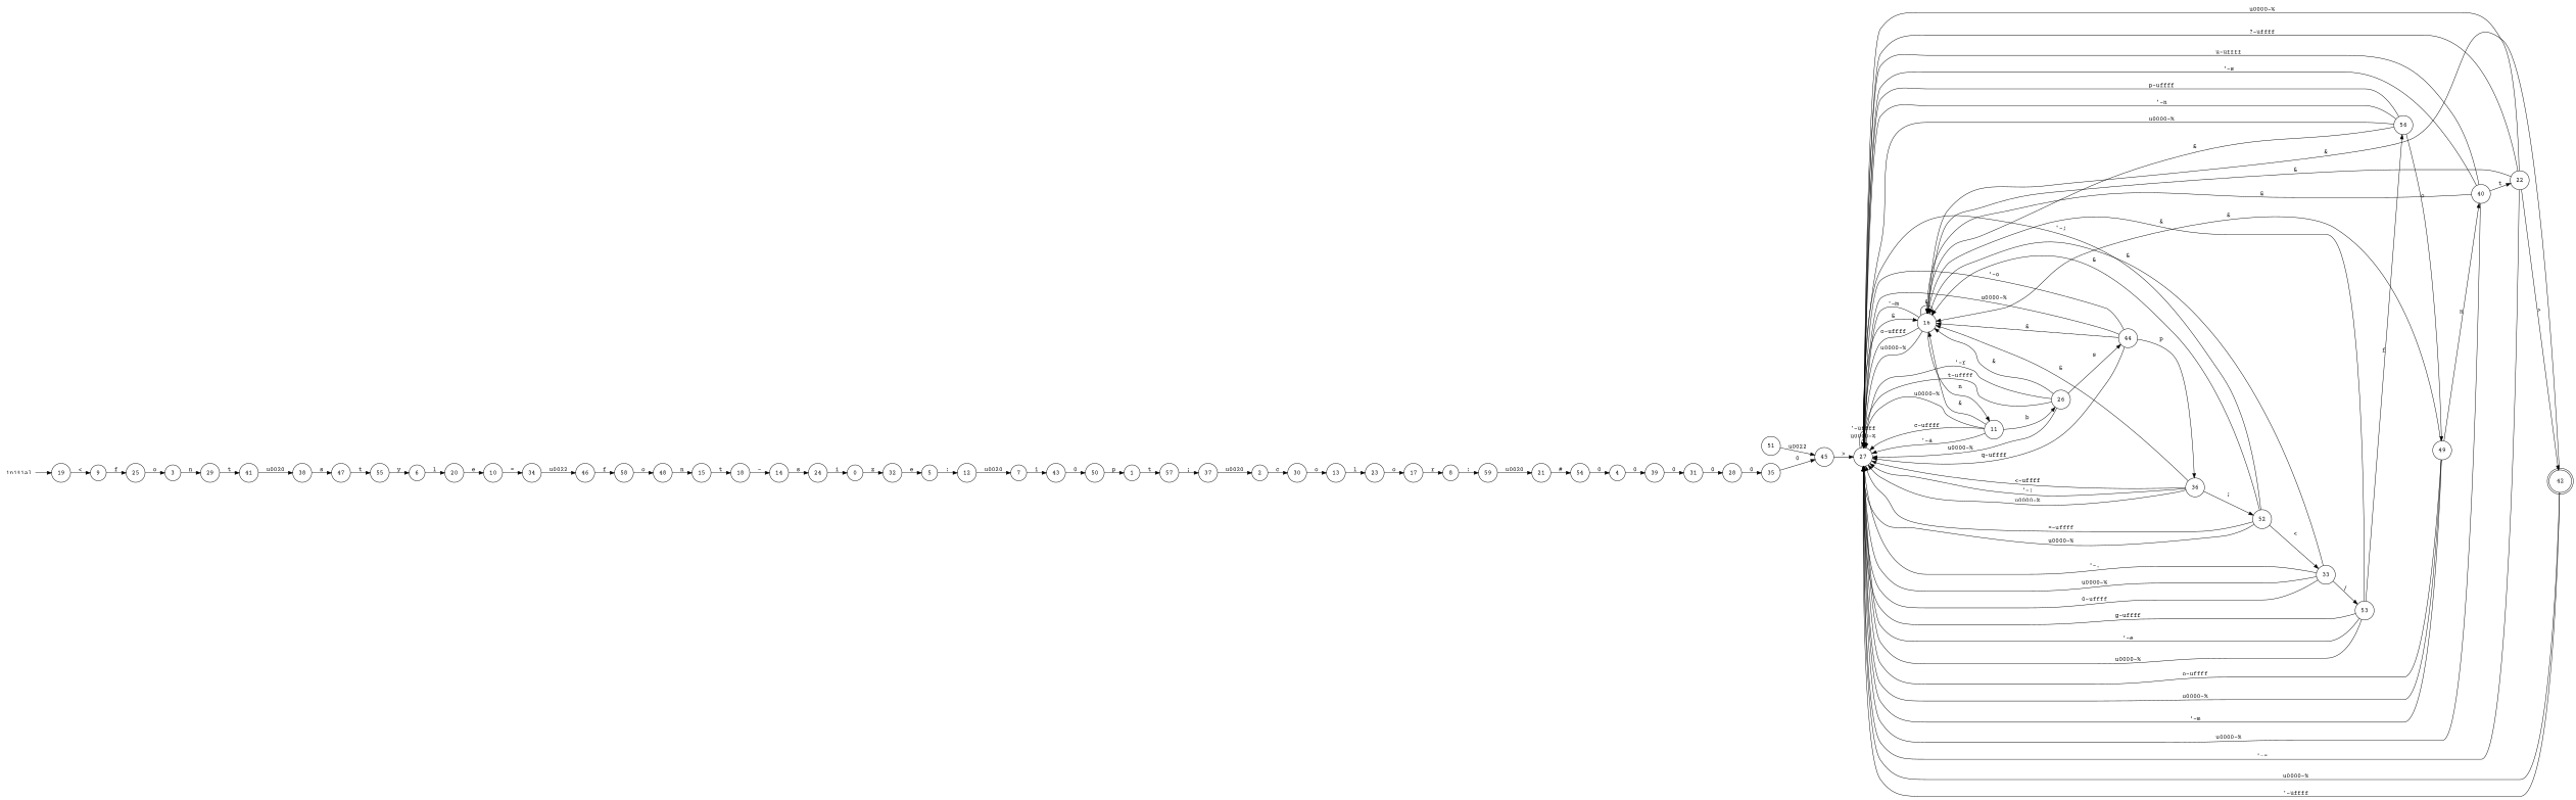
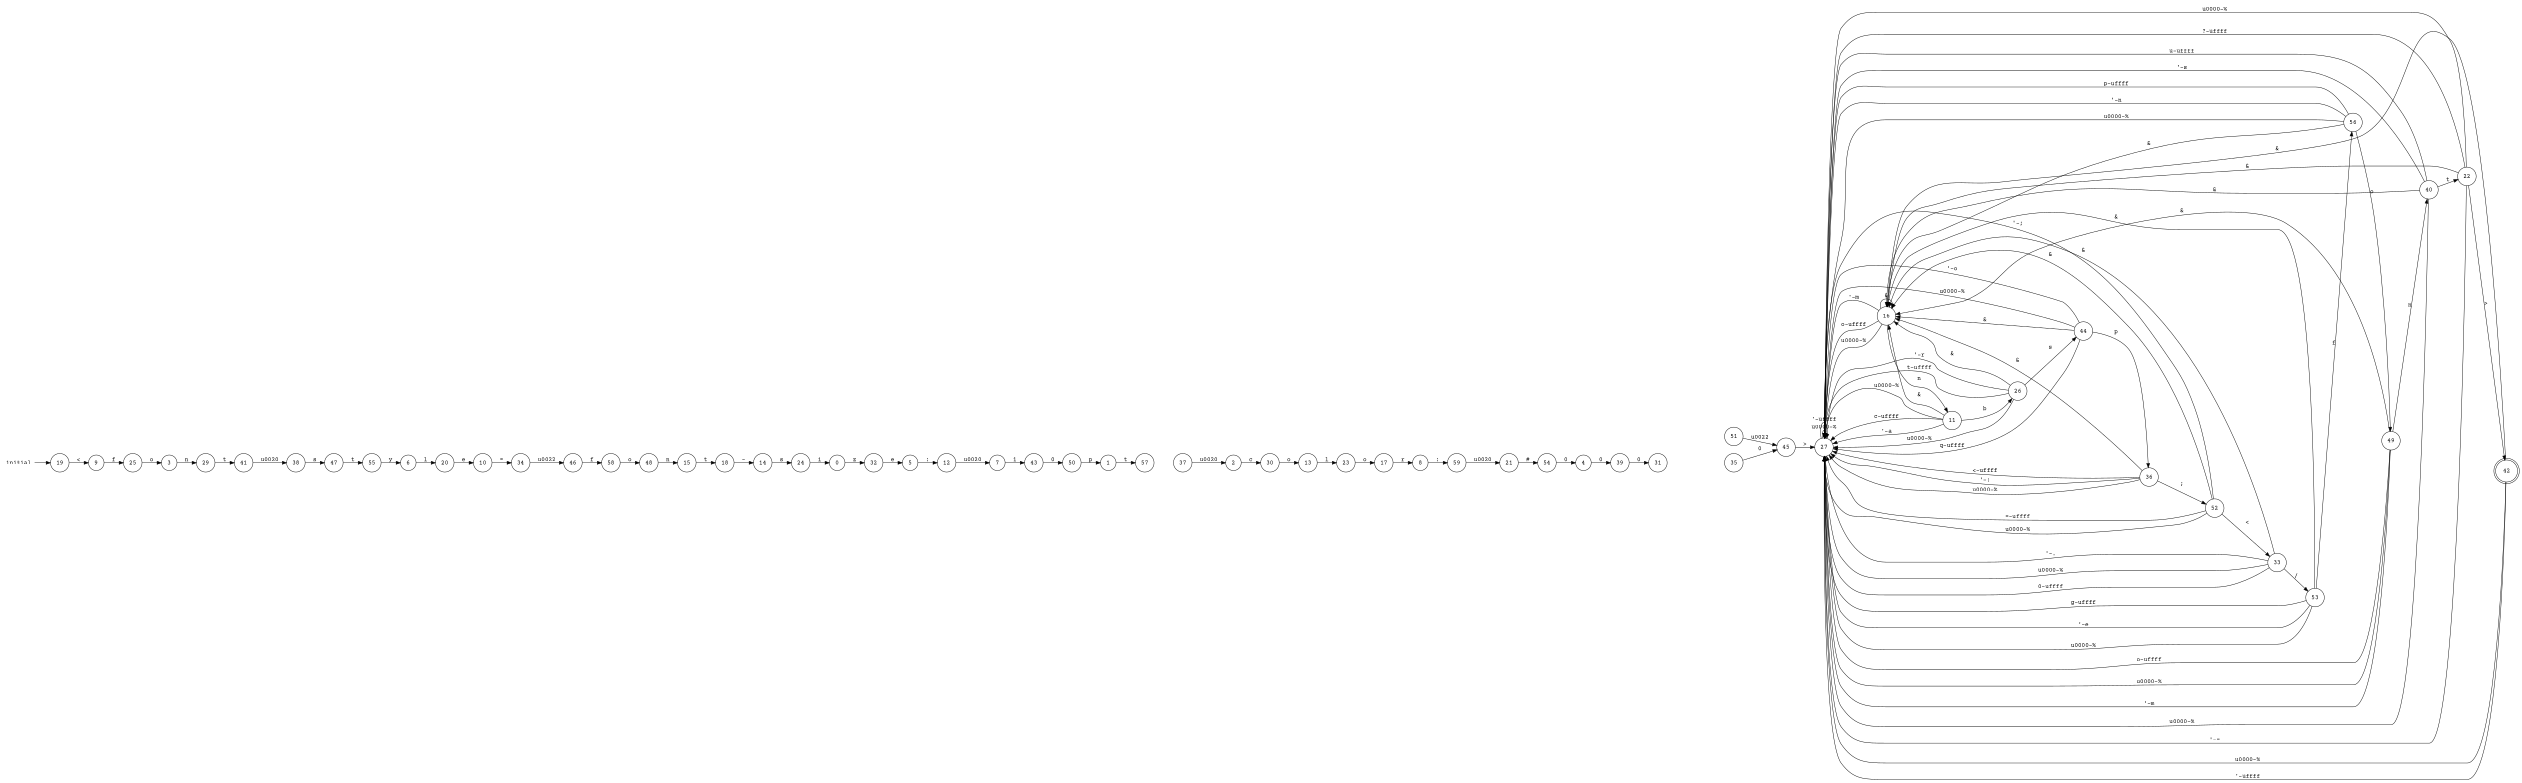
  digraph {
    fontname="Courier Prime"
    rankdir=LR
    node [fontname="Courier Prime" shape=circle]
    edge [fontname="Courier Prime"]
    0
    32
    5
    12
    1
    57
    37
    2
    30
    13
    23
    3
    29
    41
    38
    4
    39
    31
-   28
    7
    43
    6
    20
    10
    34
    50
    8
    59
    21
    54
    9
    25
    46
    58
    11
    27
    16
    26
    44
    36
    17
    14
    24
    15
    18
    19
    initial [shape=plaintext]
    22
    42 [shape=doublecircle]
    52
    35
    45
    51
    47
    33
    53
    56
    49
    48
    55
    40
    0 -> 32 [label=z]
    32 -> 5 [label=e]
    5 -> 12 [label=":"]
    12 -> 7 [label="\u0020"]
    1 -> 57 [label=t]
-   57 -> 37 [label=";"]
    37 -> 2 [label="\u0020"]
    2 -> 30 [label=c]
    30 -> 13 [label=o]
    13 -> 23 [label=l]
    23 -> 17 [label=o]
    3 -> 29 [label=n]
    29 -> 41 [label=t]
    41 -> 38 [label="\u0020"]
    38 -> 47 [label=s]
    4 -> 39 [label=0]
    39 -> 31 [label=0]
-   31 -> 28 [label=0]
-   28 -> 35 [label=0]
    7 -> 43 [label=1]
    43 -> 50 [label=0]
    6 -> 20 [label=l]
    20 -> 10 [label=e]
    10 -> 34 [label="="]
    34 -> 46 [label="\u0022"]
    50 -> 1 [label=p]
    8 -> 59 [label=":"]
    59 -> 21 [label="\u0020"]
    21 -> 54 [label="#"]
    54 -> 4 [label=0]
    9 -> 25 [label=f]
    25 -> 3 [label=o]
    46 -> 58 [label=f]
    58 -> 48 [label=o]
    11 -> 27 [label="'-a"]
    11 -> 27 [label="\u0000-%"]
    11 -> 27 [label="c-\uffff"]
    11 -> 16 [label="&"]
    11 -> 26 [label=b]
    27 -> 27 [label="\u0000-%"]
    27 -> 27 [label="'-\uffff"]
-   27 -> 16 [label="&"]
    16 -> 11 [label=n]
    16 -> 27 [label="o-\uffff"]
    16 -> 27 [label="\u0000-%"]
    16 -> 27 [label="'-m"]
    16 -> 16 [label="&"]
    26 -> 27 [label="t-\uffff"]
    26 -> 27 [label="\u0000-%"]
    26 -> 27 [label="'-r"]
    26 -> 16 [label="&"]
    26 -> 44 [label=s]
    44 -> 27 [label="q-\uffff"]
    44 -> 27 [label="'-o"]
    44 -> 27 [label="\u0000-%"]
    44 -> 16 [label="&"]
    44 -> 36 [label=p]
    36 -> 27 [label="<-\uffff"]
    36 -> 27 [label="'-:"]
    36 -> 27 [label="\u0000-%"]
    36 -> 16 [label="&"]
    36 -> 52 [label=";"]
    17 -> 8 [label=r]
    14 -> 24 [label=s]
    24 -> 0 [label=i]
    15 -> 18 [label=t]
    18 -> 14 [label="-"]
    19 -> 9 [label="<"]
    initial -> 19
    22 -> 27 [label="'-="]
    22 -> 27 [label="\u0000-%"]
    22 -> 27 [label="?-\uffff"]
    22 -> 16 [label="&"]
    22 -> 42 [label=">"]
    42 -> 27 [label="\u0000-%"]
    42 -> 27 [label="'-\uffff"]
    42 -> 16 [label="&"]
    52 -> 27 [label="'-;"]
    52 -> 27 [label="=-\uffff"]
    52 -> 27 [label="\u0000-%"]
    52 -> 16 [label="&"]
    52 -> 33 [label="<"]
    35 -> 45 [label=0]
    45 -> 27 [label=">"]
    51 -> 45 [label="\u0022"]
    47 -> 55 [label=t]
    33 -> 27 [label="'-."]
    33 -> 27 [label="\u0000-%"]
    33 -> 27 [label="0-\uffff"]
    33 -> 16 [label="&"]
    33 -> 53 [label="/"]
    53 -> 27 [label="g-\uffff"]
    53 -> 27 [label="'-e"]
    53 -> 27 [label="\u0000-%"]
    53 -> 16 [label="&"]
    53 -> 56 [label=f]
    56 -> 27 [label="p-\uffff"]
    56 -> 27 [label="'-n"]
    56 -> 27 [label="\u0000-%"]
    56 -> 16 [label="&"]
    56 -> 49 [label=o]
    49 -> 27 [label="o-\uffff"]
    49 -> 27 [label="\u0000-%"]
    49 -> 27 [label="'-m"]
    49 -> 16 [label="&"]
    49 -> 40 [label=n]
    48 -> 15 [label=n]
    55 -> 6 [label=y]
    40 -> 27 [label="\u0000-%"]
    40 -> 27 [label="u-\uffff"]
    40 -> 27 [label="'-s"]
    40 -> 16 [label="&"]
    40 -> 22 [label=t]
  }
